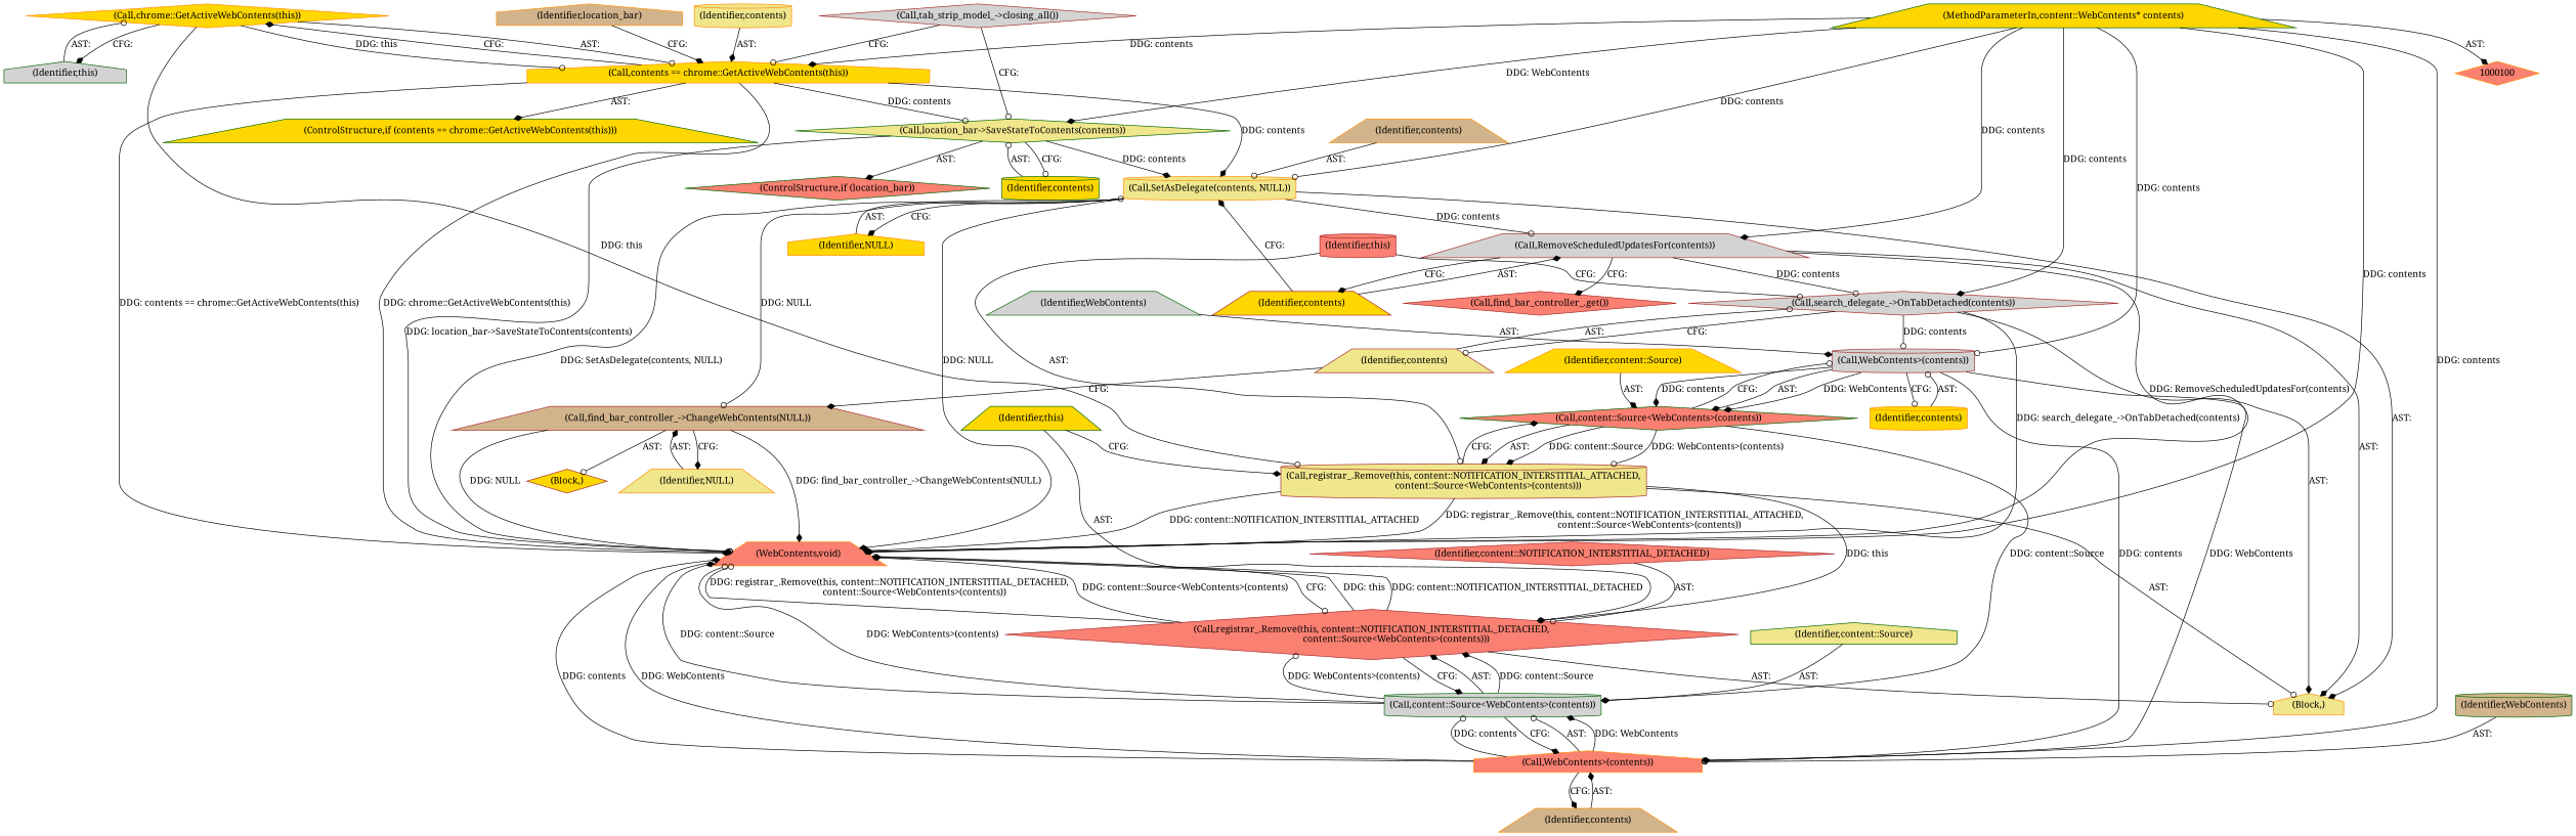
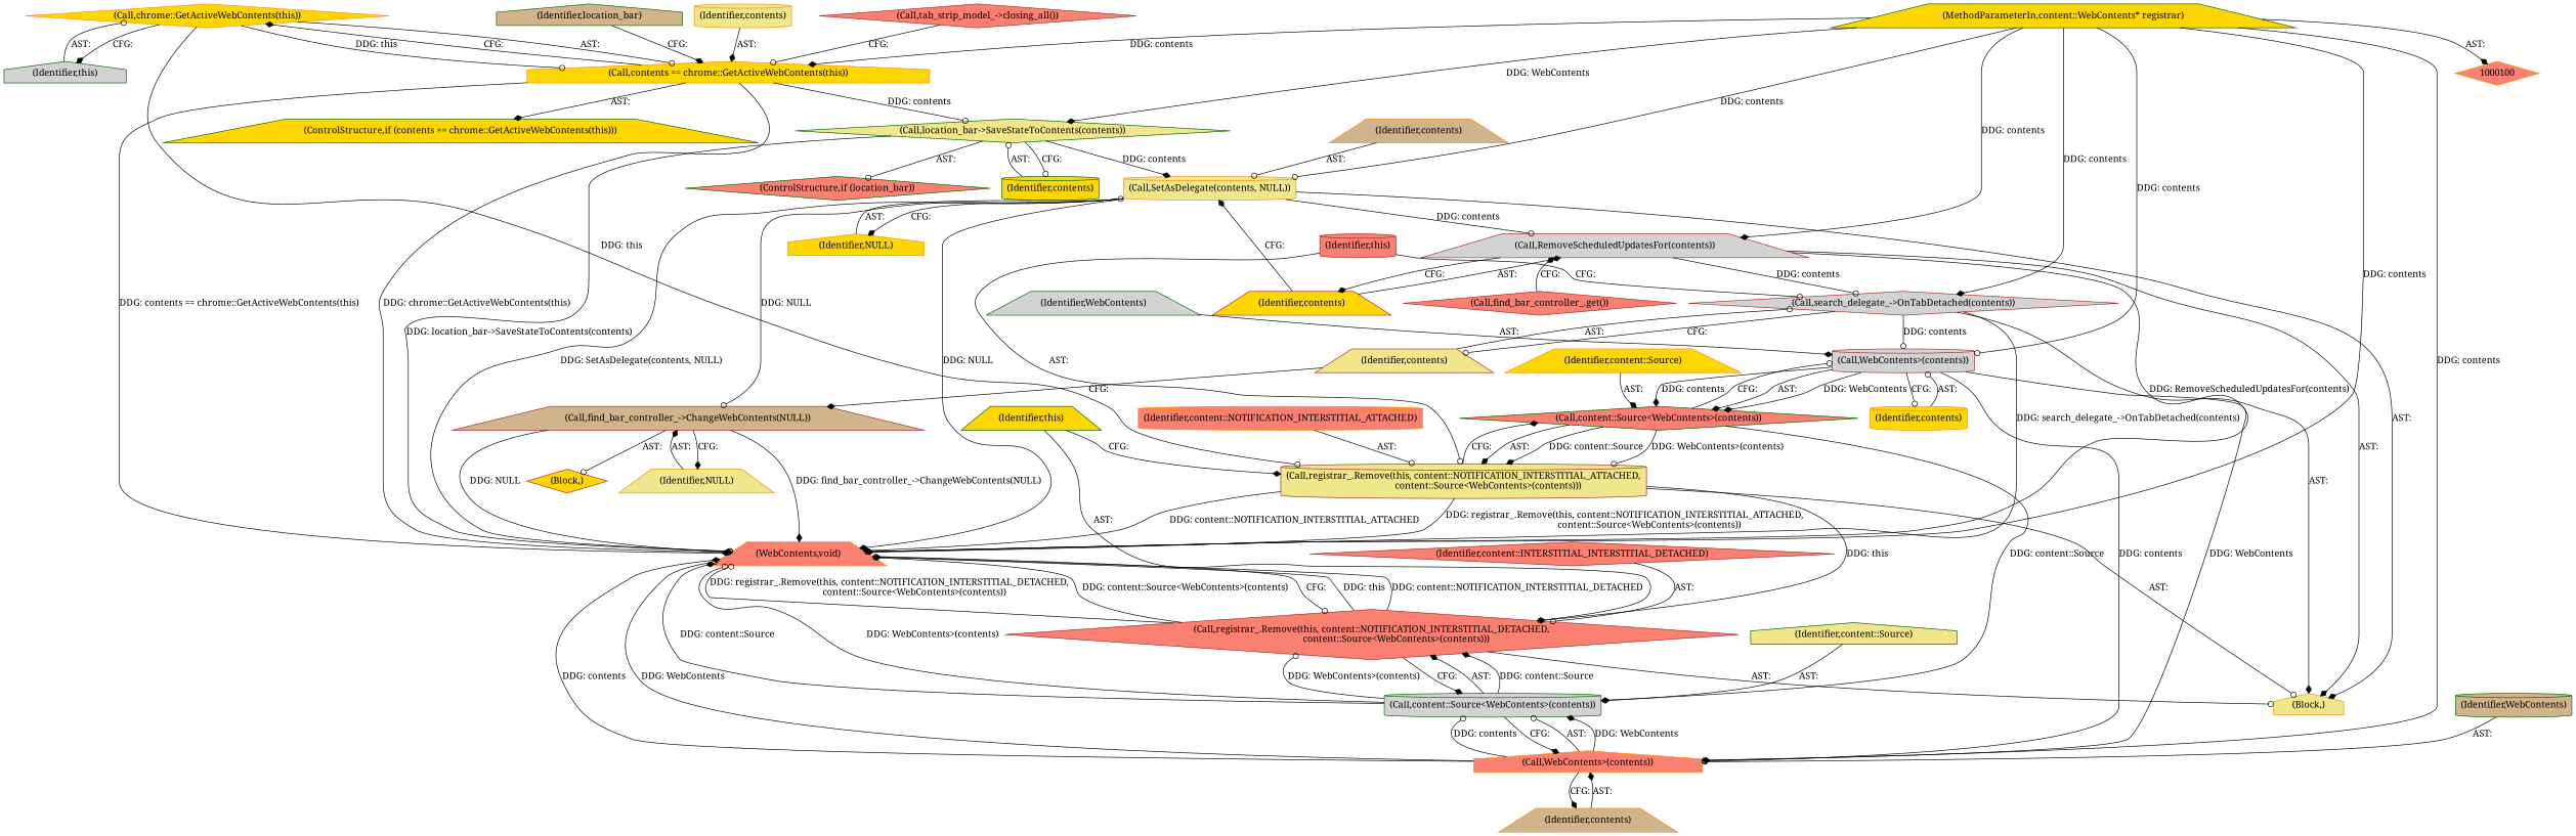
  digraph {
    fontname="Noto Serif"
    node [color=darkorange fillcolor=gold fontname="Noto Serif" shape=trapezium style=filled]
    edge [arrowhead=diamond fontname="Noto Serif"]
    n1 [color=darkgreen fillcolor=khaki label="(Call,location_bar->SaveStateToContents(contents))" shape=diamond]
    n2 [fillcolor=khaki label="(Call,SetAsDelegate(contents, NULL))" shape=cylinder]
    n3 [fillcolor=salmon label="(WebContents,void)"]
    n4 [color=darkgreen fillcolor=salmon label="(ControlStructure,if (location_bar))" shape=diamond]
    n5 [color=darkgreen label="(Identifier,contents)" shape=cylinder]
    n6 [color=brown fillcolor=lightgrey label="(Call,RemoveScheduledUpdatesFor(contents))"]
    n7 [color=brown fillcolor=tan label="(Call,find_bar_controller_->ChangeWebContents(NULL))"]
    n8 [fillcolor=khaki label="(Block,)" shape=house]
    n9 [label="(Identifier,NULL)" shape=house]
    n10 [color=brown fillcolor=salmon label="(Call,registrar_.Remove(this, content::NOTIFICATION_INTERSTITIAL_DETACHED,\n                    content::Source<WebContents>(contents)))" shape=diamond]
    n11 [label="(Call,contents == chrome::GetActiveWebContents(this))" shape=house]
    n12 [label="(Call,chrome::GetActiveWebContents(this))" shape=diamond]
    n13 [color=darkgreen label="(ControlStructure,if (contents == chrome::GetActiveWebContents(this)))"]
    n14 [color=brown fillcolor=khaki label="(Call,registrar_.Remove(this, content::NOTIFICATION_INTERSTITIAL_ATTACHED,\n                    content::Source<WebContents>(contents)))" shape=cylinder]
    n15 [color=darkgreen fillcolor=lightgrey label="(Identifier,this)" shape=house]
-   n16 [color=darkgreen label="(MethodParameterIn,content::WebContents* contents)"]
+   n16 [color=darkgreen label="(MethodParameterIn,content::WebContents* registrar)"]
    n17 [color=brown fillcolor=lightgrey label="(Call,search_delegate_->OnTabDetached(contents))" shape=diamond]
    n18 [color=brown fillcolor=lightgrey label="(Call,WebContents>(contents))" shape=cylinder]
    n19 [fillcolor=salmon label="(Call,WebContents>(contents))" shape=house]
    1000100 [fillcolor=salmon shape=diamond]
    n21 [color=brown label="(Identifier,contents)"]
    n22 [color=brown fillcolor=khaki label="(Identifier,contents)"]
    n23 [color=darkgreen fillcolor=salmon label="(Call,content::Source<WebContents>(contents))" shape=diamond]
    n24 [label="(Identifier,contents)" shape=cylinder]
    n25 [color=darkgreen fillcolor=lightgrey label="(Call,content::Source<WebContents>(contents))" shape=cylinder]
    n26 [fillcolor=tan label="(Identifier,contents)"]
    n27 [color=brown label="(Block,)" shape=diamond]
    n28 [fillcolor=khaki label="(Identifier,NULL)"]
-   n29 [color=brown fillcolor=lightgrey label="(Call,tab_strip_model_->closing_all())" shape=diamond]
+   n29 [color=brown fillcolor=salmon label="(Call,tab_strip_model_->closing_all())" shape=diamond]
    n30 [color=darkgreen fillcolor=khaki label="(Identifier,content::Source)" shape=house]
    n31 [color=darkgreen fillcolor=lightgrey label="(Identifier,WebContents)"]
+   n32 [fillcolor=salmon label="(Identifier,content::NOTIFICATION_INTERSTITIAL_ATTACHED)" shape=cylinder]
    n33 [fillcolor=khaki label="(Identifier,contents)" shape=cylinder]
    n34 [fillcolor=tan label="(Identifier,contents)"]
    n35 [color=brown fillcolor=salmon label="(Identifier,this)" shape=cylinder]
-   n36 [fillcolor=tan label="(Identifier,location_bar)" shape=house]
+   n36 [color=darkgreen fillcolor=tan label="(Identifier,location_bar)" shape=house]
    n37 [color=brown fillcolor=salmon label="(Call,find_bar_controller_.get())" shape=diamond]
    n38 [label="(Identifier,content::Source)"]
    n39 [color=darkgreen fillcolor=tan label="(Identifier,WebContents)" shape=cylinder]
    n40 [color=darkgreen label="(Identifier,this)"]
-   n41 [color=brown fillcolor=salmon label="(Identifier,content::NOTIFICATION_INTERSTITIAL_DETACHED)" shape=diamond]
+   n41 [color=brown fillcolor=salmon label="(Identifier,content::INTERSTITIAL_INTERSTITIAL_DETACHED)" shape=diamond]
    n1 -> n2 [label="DDG: contents"]
    n1 -> n3 [arrowhead=odot label="DDG: location_bar->SaveStateToContents(contents)"]
-   n1 -> n4 [label="AST: "]
+   n1 -> n4 [arrowhead=odot label="AST: "]
    n1 -> n5 [arrowhead=odot label="CFG: "]
    n2 -> n3 [label="DDG: NULL"]
    n2 -> n3 [arrowhead=odot label="DDG: SetAsDelegate(contents, NULL)"]
    n2 -> n6 [arrowhead=odot label="DDG: contents"]
    n2 -> n7 [arrowhead=odot label="DDG: NULL"]
    n2 -> n8 [label="AST: "]
    n2 -> n9 [label="CFG: "]
    n3 -> n10 [arrowhead=odot label="CFG: "]
    n5 -> n1 [arrowhead=odot label="AST: "]
    n6 -> n3 [label="DDG: RemoveScheduledUpdatesFor(contents)"]
    n6 -> n8 [label="AST: "]
    n6 -> n17 [arrowhead=odot label="DDG: contents"]
    n6 -> n21 [label="CFG: "]
    n7 -> n3 [label="DDG: NULL"]
    n7 -> n3 [label="DDG: find_bar_controller_->ChangeWebContents(NULL)"]
    n7 -> n27 [arrowhead=odot label="AST: "]
    n7 -> n28 [label="CFG: "]
    n9 -> n2 [arrowhead=odot label="AST: "]
    n10 -> n3 [label="DDG: this"]
    n10 -> n3 [arrowhead=odot label="DDG: content::NOTIFICATION_INTERSTITIAL_DETACHED"]
    n10 -> n3 [arrowhead=odot label="DDG: registrar_.Remove(this, content::NOTIFICATION_INTERSTITIAL_DETACHED,\n                    content::Source<WebContents>(contents))"]
    n10 -> n3 [arrowhead=odot label="DDG: content::Source<WebContents>(contents)"]
    n10 -> n8 [arrowhead=odot label="AST: "]
    n10 -> n25 [label="CFG: "]
    n11 -> n1 [arrowhead=odot label="DDG: contents"]
-   n11 -> n2 [label="DDG: contents"]
    n11 -> n3 [arrowhead=odot label="DDG: chrome::GetActiveWebContents(this)"]
    n11 -> n3 [label="DDG: contents == chrome::GetActiveWebContents(this)"]
    n11 -> n12 [label="CFG: "]
    n11 -> n13 [label="AST: "]
    n12 -> n11 [arrowhead=odot label="AST: "]
    n12 -> n11 [arrowhead=odot label="DDG: this"]
    n12 -> n14 [arrowhead=odot label="DDG: this"]
    n12 -> n15 [label="CFG: "]
    n14 -> n3 [label="DDG: registrar_.Remove(this, content::NOTIFICATION_INTERSTITIAL_ATTACHED,\n                    content::Source<WebContents>(contents))"]
    n14 -> n3 [label="DDG: content::NOTIFICATION_INTERSTITIAL_ATTACHED"]
    n14 -> n8 [arrowhead=odot label="AST: "]
    n14 -> n10 [arrowhead=odot label="DDG: this"]
    n14 -> n23 [label="CFG: "]
    n15 -> n12 [arrowhead=odot label="AST: "]
    n16 -> n1 [label="DDG: WebContents"]
    n16 -> n2 [arrowhead=odot label="DDG: contents"]
    n16 -> n3 [arrowhead=odot label="DDG: contents"]
    n16 -> n6 [label="DDG: contents"]
    n16 -> n11 [label="DDG: contents"]
    n16 -> n17 [label="DDG: contents"]
    n16 -> n18 [arrowhead=odot label="DDG: contents"]
    n16 -> n19 [arrowhead=odot label="DDG: contents"]
    n16 -> 1000100 [label="AST: "]
    n17 -> n3 [arrowhead=odot label="DDG: search_delegate_->OnTabDetached(contents)"]
    n17 -> n8 [label="AST: "]
    n17 -> n18 [arrowhead=odot label="DDG: contents"]
    n17 -> n22 [arrowhead=odot label="CFG: "]
    n18 -> n19 [label="DDG: WebContents"]
    n18 -> n19 [arrowhead=odot label="DDG: contents"]
    n18 -> n23 [label="AST: "]
    n18 -> n23 [label="DDG: WebContents"]
    n18 -> n23 [label="DDG: contents"]
    n18 -> n24 [arrowhead=odot label="CFG: "]
    n19 -> n3 [label="DDG: contents"]
    n19 -> n3 [arrowhead=odot label="DDG: WebContents"]
    n19 -> n25 [arrowhead=odot label="AST: "]
    n19 -> n25 [label="DDG: WebContents"]
    n19 -> n25 [arrowhead=odot label="DDG: contents"]
    n19 -> n26 [label="CFG: "]
    n21 -> n2 [label="CFG: "]
    n21 -> n6 [label="AST: "]
    n22 -> n7 [label="CFG: "]
    n22 -> n17 [arrowhead=odot label="AST: "]
    n23 -> n14 [label="AST: "]
    n23 -> n14 [label="DDG: content::Source"]
    n23 -> n14 [arrowhead=odot label="DDG: WebContents>(contents)"]
    n23 -> n18 [arrowhead=odot label="CFG: "]
    n23 -> n25 [label="DDG: content::Source"]
    n24 -> n18 [arrowhead=odot label="AST: "]
    n25 -> n3 [label="DDG: content::Source"]
    n25 -> n3 [arrowhead=odot label="DDG: WebContents>(contents)"]
    n25 -> n10 [label="AST: "]
    n25 -> n10 [label="DDG: content::Source"]
    n25 -> n10 [arrowhead=odot label="DDG: WebContents>(contents)"]
    n25 -> n19 [label="CFG: "]
    n26 -> n19 [label="AST: "]
    n28 -> n7 [label="AST: "]
-   n29 -> n1 [arrowhead=odot label="CFG: "]
    n29 -> n11 [arrowhead=odot label="CFG: "]
    n30 -> n25 [label="AST: "]
    n31 -> n18 [label="AST: "]
+   n32 -> n14 [arrowhead=odot label="AST: "]
    n33 -> n11 [label="AST: "]
    n34 -> n2 [arrowhead=odot label="AST: "]
    n35 -> n14 [arrowhead=odot label="AST: "]
    n35 -> n17 [arrowhead=odot label="CFG: "]
    n36 -> n11 [label="CFG: "]
-   n6 -> n37 [label="CFG: "]
+   n37 -> n6 [label="CFG: "]
    n38 -> n23 [label="AST: "]
    n39 -> n19 [arrowhead=odot label="AST: "]
    n40 -> n10 [label="AST: "]
    n40 -> n14 [label="CFG: "]
    n41 -> n10 [arrowhead=odot label="AST: "]
  }
